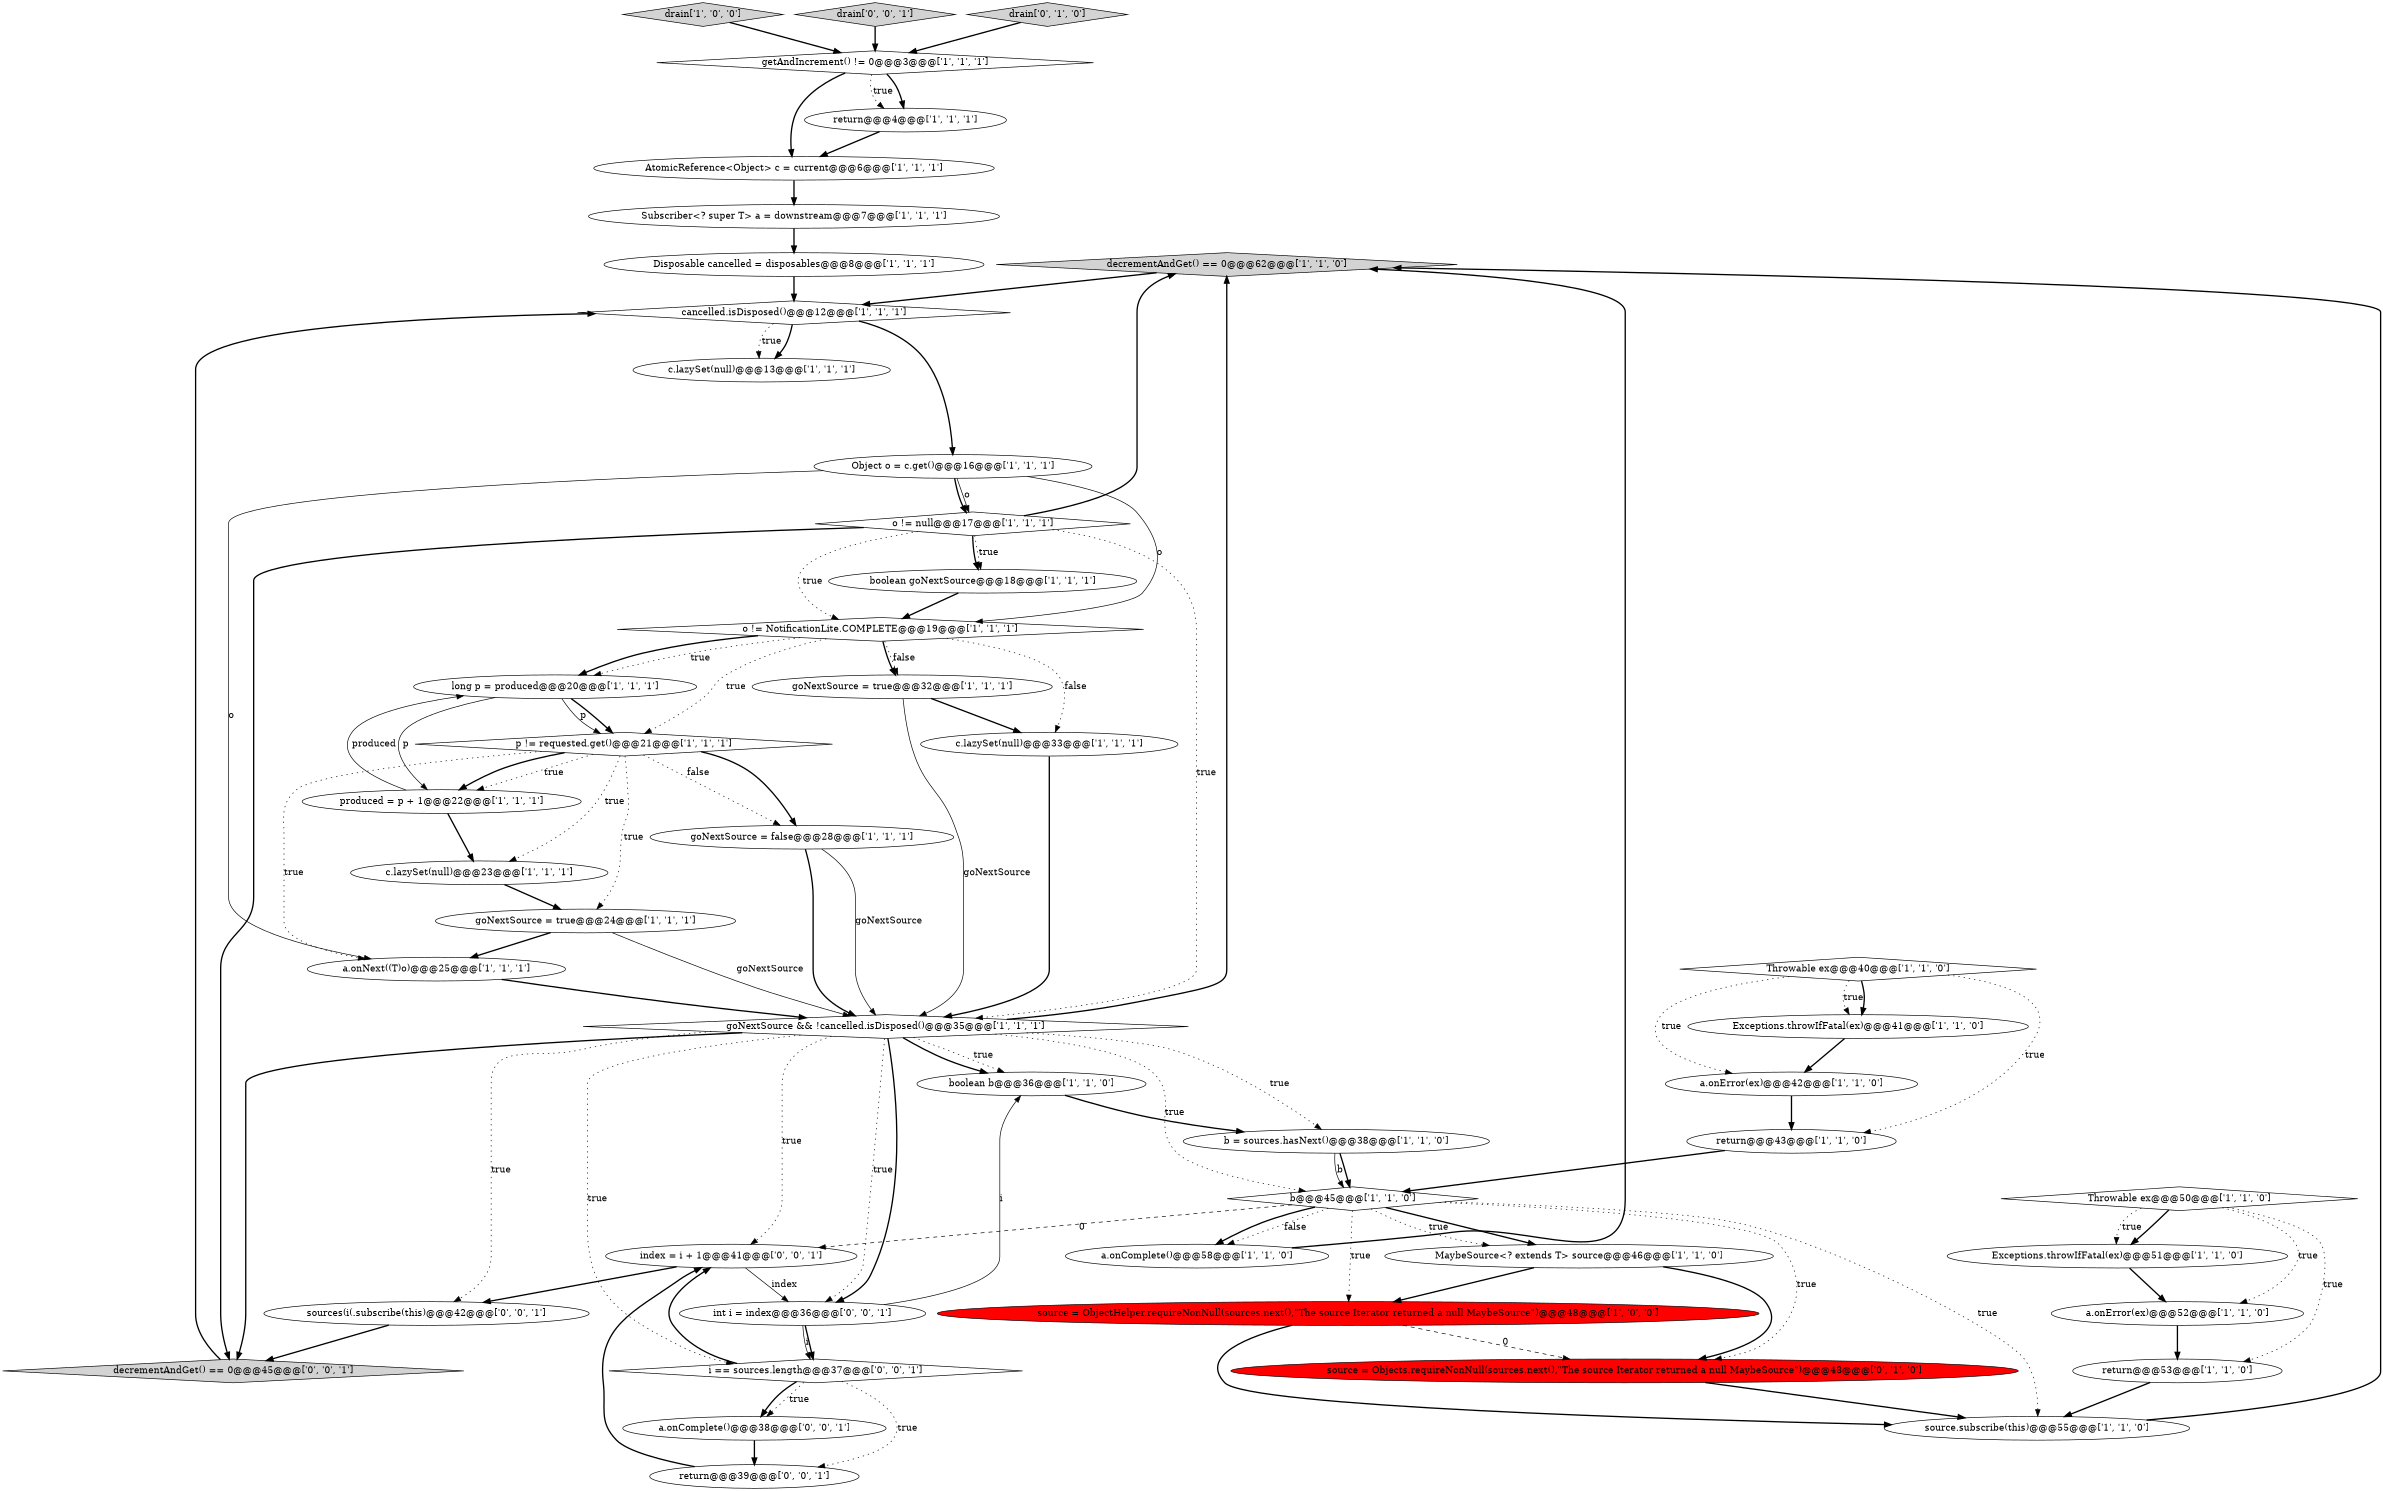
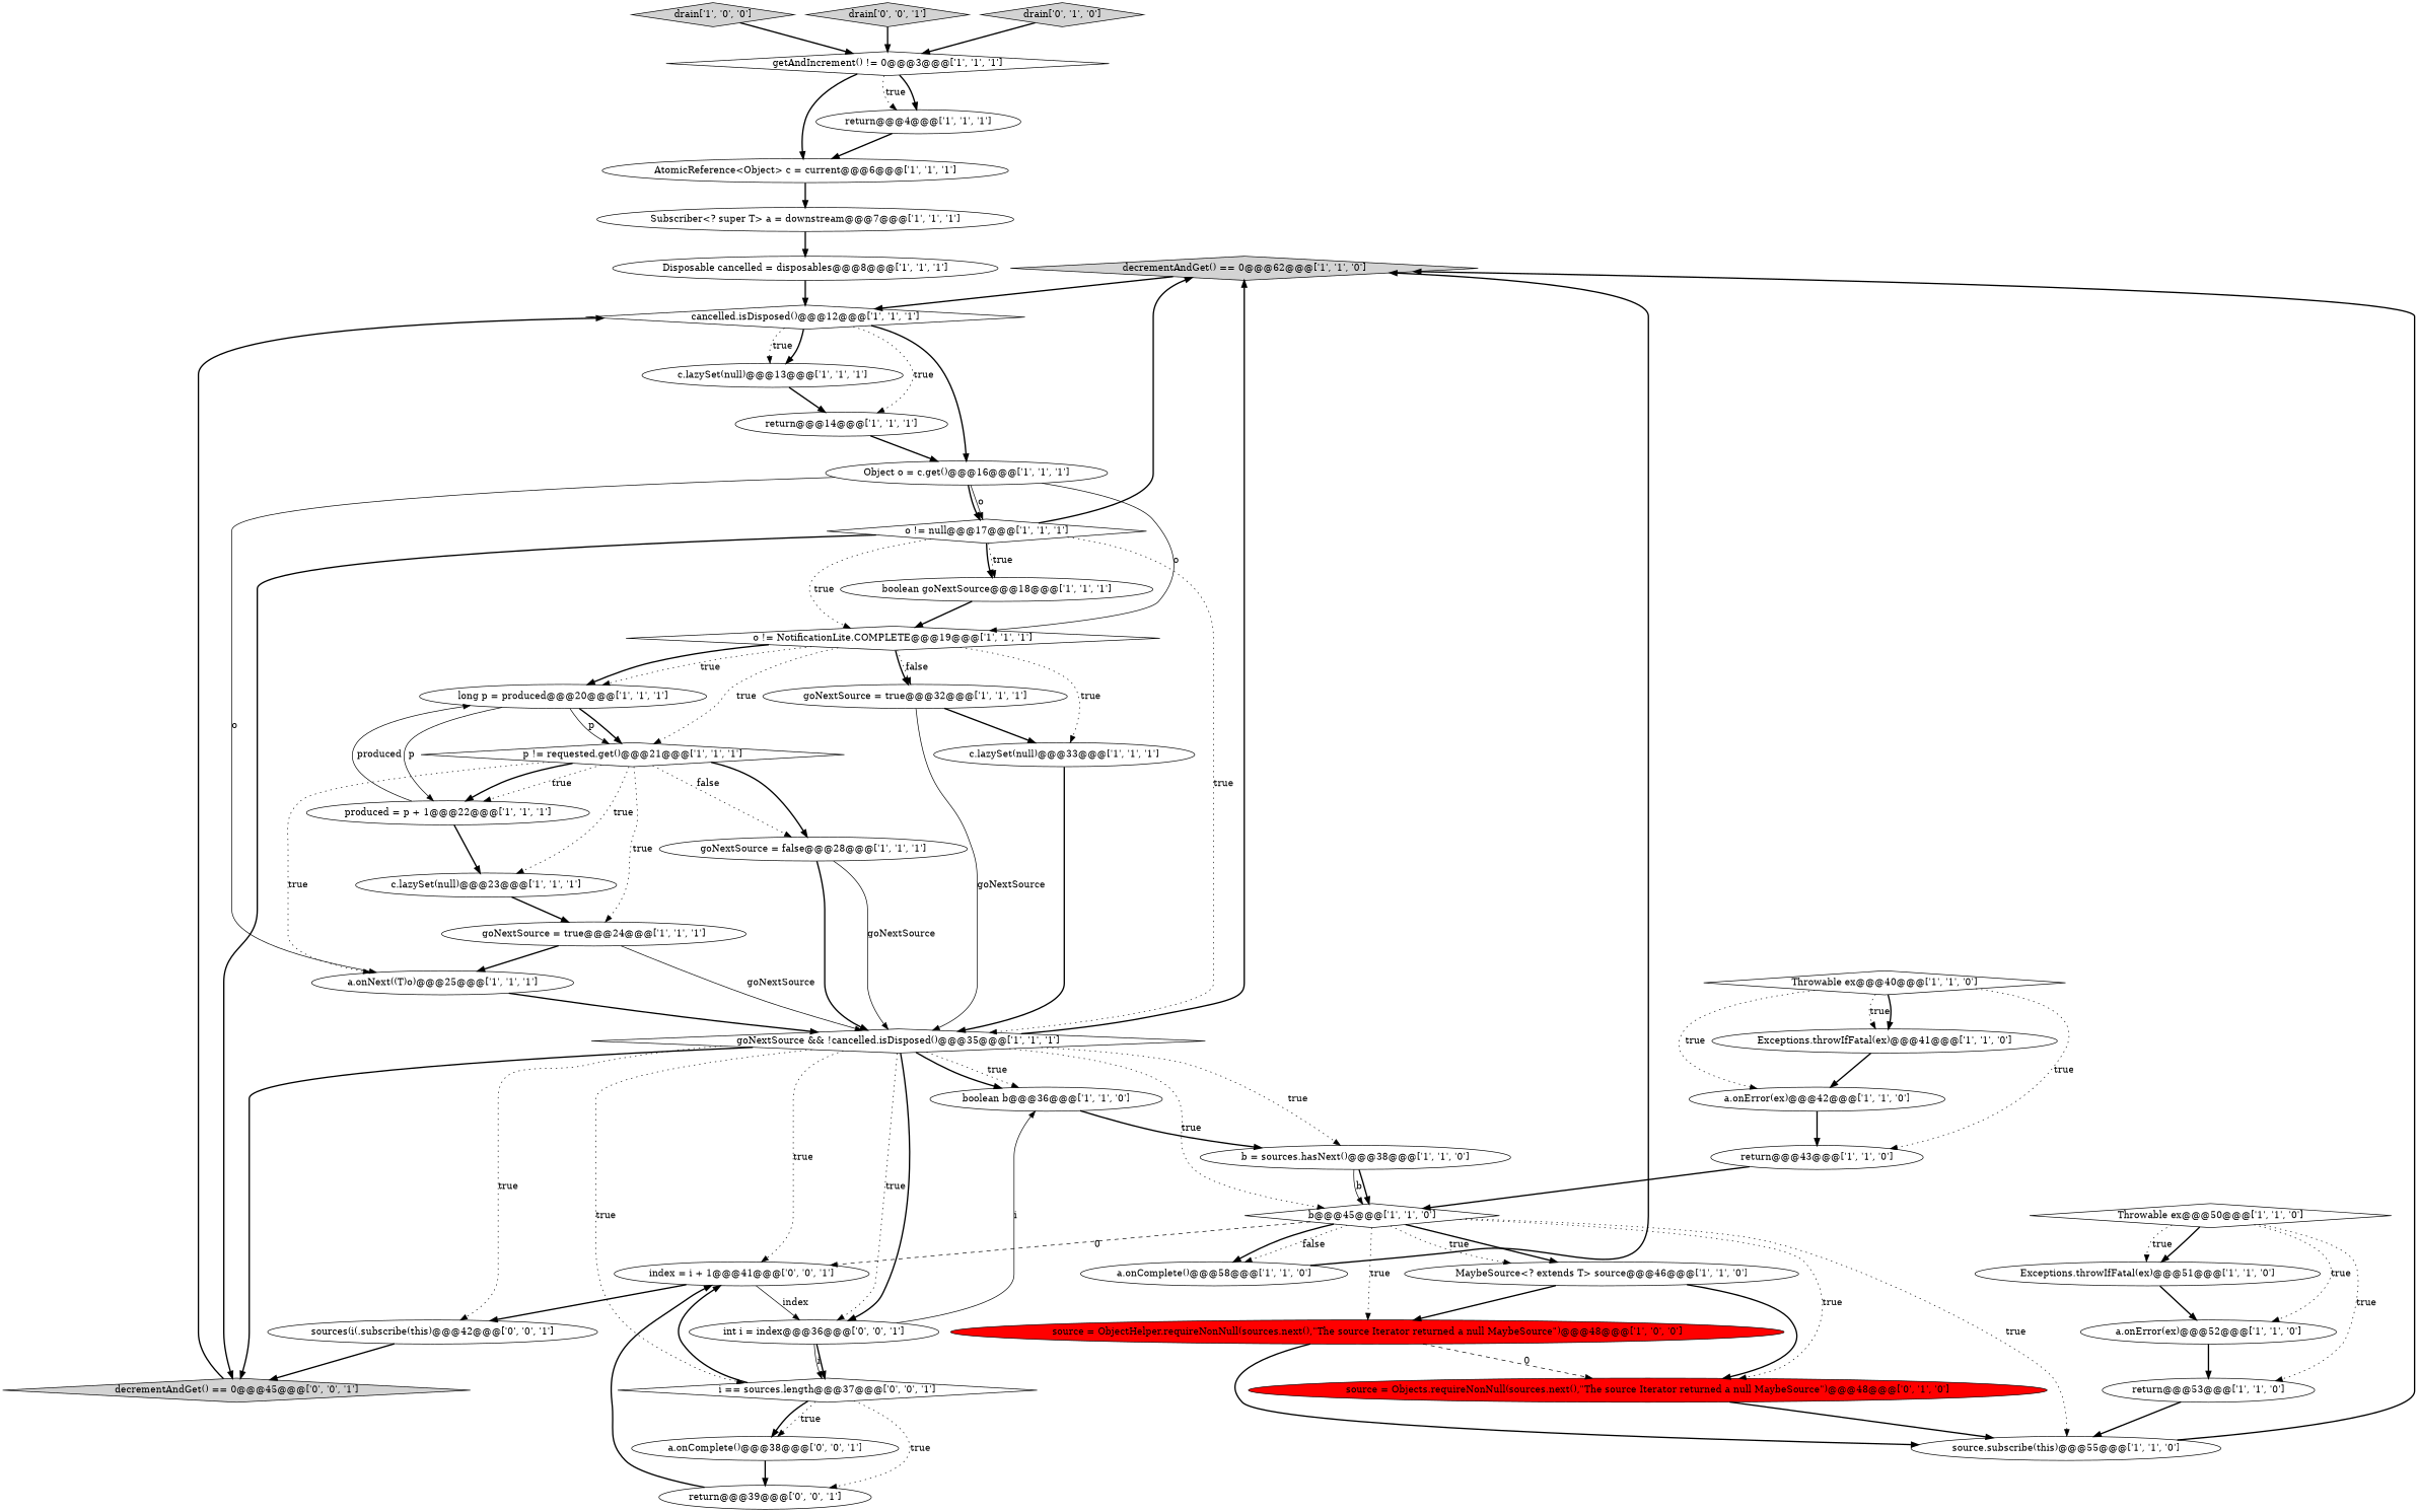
  digraph {
    node [fillcolor=white shape=ellipse style=filled]
    edge [style=bold]
    n1 [fillcolor=lightgray label="decrementAndGet() == 0@@@62@@@['1', '1', '0']" shape=diamond]
    n2 [label="cancelled.isDisposed()@@@12@@@['1', '1', '1']" shape=diamond]
    n3 [label="c.lazySet(null)@@@13@@@['1', '1', '1']"]
    n4 [label="Object o = c.get()@@@16@@@['1', '1', '1']"]
+   n5 [label="return@@@14@@@['1', '1', '1']"]
    n6 [label="a.onError(ex)@@@42@@@['1', '1', '0']"]
    n7 [label="return@@@43@@@['1', '1', '0']"]
    n8 [label="b@@@45@@@['1', '1', '0']" shape=diamond]
    n9 [label="Throwable ex@@@50@@@['1', '1', '0']" shape=diamond]
    n10 [label="return@@@53@@@['1', '1', '0']"]
    n11 [label="Exceptions.throwIfFatal(ex)@@@51@@@['1', '1', '0']"]
    n12 [label="a.onError(ex)@@@52@@@['1', '1', '0']"]
    n13 [label="source.subscribe(this)@@@55@@@['1', '1', '0']"]
    n14 [label="o != NotificationLite.COMPLETE@@@19@@@['1', '1', '1']" shape=diamond]
    n15 [label="a.onNext((T)o)@@@25@@@['1', '1', '1']"]
    n16 [label="o != null@@@17@@@['1', '1', '1']" shape=diamond]
    n17 [fillcolor=lightgray label="drain['1', '0', '0']" shape=diamond]
    n18 [label="getAndIncrement() != 0@@@3@@@['1', '1', '1']" shape=diamond]
    n19 [label="return@@@4@@@['1', '1', '1']"]
    n20 [label="AtomicReference<Object> c = current@@@6@@@['1', '1', '1']"]
    n21 [fillcolor=lightgray label="drain['0', '0', '1']" shape=diamond]
    n22 [label="long p = produced@@@20@@@['1', '1', '1']"]
    n23 [label="p != requested.get()@@@21@@@['1', '1', '1']" shape=diamond]
    n24 [label="produced = p + 1@@@22@@@['1', '1', '1']"]
    n25 [label="goNextSource = true@@@24@@@['1', '1', '1']"]
    n26 [label="goNextSource = false@@@28@@@['1', '1', '1']"]
    n27 [label="c.lazySet(null)@@@23@@@['1', '1', '1']"]
    n28 [label="goNextSource = true@@@32@@@['1', '1', '1']"]
    n29 [label="c.lazySet(null)@@@33@@@['1', '1', '1']"]
    n30 [label="goNextSource && !cancelled.isDisposed()@@@35@@@['1', '1', '1']" shape=diamond]
    n31 [fillcolor=lightgray label="decrementAndGet() == 0@@@45@@@['0', '0', '1']" shape=diamond]
    n32 [label="boolean goNextSource@@@18@@@['1', '1', '1']"]
    n33 [label="sources(i(.subscribe(this)@@@42@@@['0', '0', '1']"]
    n34 [label="index = i + 1@@@41@@@['0', '0', '1']"]
    n35 [label="int i = index@@@36@@@['0', '0', '1']"]
    n36 [label="b = sources.hasNext()@@@38@@@['1', '1', '0']"]
    n37 [label="i == sources.length@@@37@@@['0', '0', '1']" shape=diamond]
    n38 [label="boolean b@@@36@@@['1', '1', '0']"]
    n39 [fillcolor=red label="source = ObjectHelper.requireNonNull(sources.next(),\"The source Iterator returned a null MaybeSource\")@@@48@@@['1', '0', '0']"]
    n40 [fillcolor=red label="source = Objects.requireNonNull(sources.next(),\"The source Iterator returned a null MaybeSource\")@@@48@@@['0', '1', '0']"]
    n41 [label="MaybeSource<? extends T> source@@@46@@@['1', '1', '0']"]
    n42 [label="a.onComplete()@@@58@@@['1', '1', '0']"]
    n43 [fillcolor=lightgray label="drain['0', '1', '0']" shape=diamond]
    n44 [label="Exceptions.throwIfFatal(ex)@@@41@@@['1', '1', '0']"]
    n45 [label="Throwable ex@@@40@@@['1', '1', '0']" shape=diamond]
    n46 [label="return@@@39@@@['0', '0', '1']"]
    n47 [label="a.onComplete()@@@38@@@['0', '0', '1']"]
    n48 [label="Subscriber<? super T> a = downstream@@@7@@@['1', '1', '1']"]
    n49 [label="Disposable cancelled = disposables@@@8@@@['1', '1', '1']"]
    n1 -> n2
    n2 -> n3
    n2 -> n3 [label=true style=dotted]
    n2 -> n4
+   n2 -> n5 [label=true style=dotted]
+   n3 -> n5
    n4 -> n14 [label=o style=solid]
    n4 -> n15 [label=o style=solid]
    n4 -> n16
    n4 -> n16 [label=o style=solid]
+   n5 -> n4
    n6 -> n7
    n7 -> n8
    n8 -> n13 [label=true style=dotted]
    n8 -> n34 [label=0 style=dashed]
    n8 -> n39 [label=true style=dotted]
    n8 -> n40 [label=true style=dotted]
    n8 -> n41
    n8 -> n41 [label=true style=dotted]
    n8 -> n42 [label=false style=dotted]
    n8 -> n42
    n9 -> n10 [label=true style=dotted]
    n9 -> n11
    n9 -> n11 [label=true style=dotted]
    n9 -> n12 [label=true style=dotted]
    n10 -> n13
    n11 -> n12
    n12 -> n10
    n13 -> n1
    n14 -> n22 [label=true style=dotted]
    n14 -> n22
    n14 -> n23 [label=true style=dotted]
    n14 -> n28 [label=false style=dotted]
    n14 -> n28
-   n14 -> n29 [label=false style=dotted]
+   n14 -> n29 [label=true style=dotted]
    n15 -> n30
    n16 -> n1
    n16 -> n14 [label=true style=dotted]
    n16 -> n30 [label=true style=dotted]
    n16 -> n31
    n16 -> n32 [label=true style=dotted]
    n16 -> n32
    n17 -> n18
    n18 -> n19
    n18 -> n19 [label=true style=dotted]
    n18 -> n20
    n19 -> n20
    n20 -> n48
    n21 -> n18
    n22 -> n23 [label=p style=solid]
    n22 -> n23
    n22 -> n24 [label=p style=solid]
    n23 -> n15 [label=true style=dotted]
    n23 -> n24
    n23 -> n24 [label=true style=dotted]
    n23 -> n25 [label=true style=dotted]
    n23 -> n26
    n23 -> n26 [label=false style=dotted]
    n23 -> n27 [label=true style=dotted]
    n24 -> n22 [label=produced style=solid]
    n24 -> n27
    n25 -> n15
    n25 -> n30 [label=goNextSource style=solid]
    n26 -> n30 [label=goNextSource style=solid]
    n26 -> n30
    n27 -> n25
    n28 -> n29
    n28 -> n30 [label=goNextSource style=solid]
    n29 -> n30
    n30 -> n1
    n30 -> n8 [label=true style=dotted]
    n30 -> n31
    n30 -> n33 [label=true style=dotted]
    n30 -> n34 [label=true style=dotted]
    n30 -> n35 [label=true style=dotted]
    n30 -> n35
    n30 -> n36 [label=true style=dotted]
    n30 -> n37 [label=true style=dotted]
    n30 -> n38 [label=true style=dotted]
    n30 -> n38
    n31 -> n2
    n32 -> n14
    n33 -> n31
    n34 -> n33
    n34 -> n35 [label=index style=solid]
    n35 -> n37
    n35 -> n37 [label=i style=solid]
    n35 -> n38 [label=i style=solid]
    n36 -> n8 [label=b style=solid]
    n36 -> n8
    n37 -> n34
    n37 -> n46 [label=true style=dotted]
    n37 -> n47 [label=true style=dotted]
    n37 -> n47
    n38 -> n36
    n39 -> n13
    n39 -> n40 [label=0 style=dashed]
    n40 -> n13
    n41 -> n39
    n41 -> n40
    n42 -> n1
    n43 -> n18
    n44 -> n6
    n45 -> n6 [label=true style=dotted]
    n45 -> n7 [label=true style=dotted]
    n45 -> n44 [label=true style=dotted]
    n45 -> n44
    n46 -> n34
    n47 -> n46
    n48 -> n49
    n49 -> n2
  }
